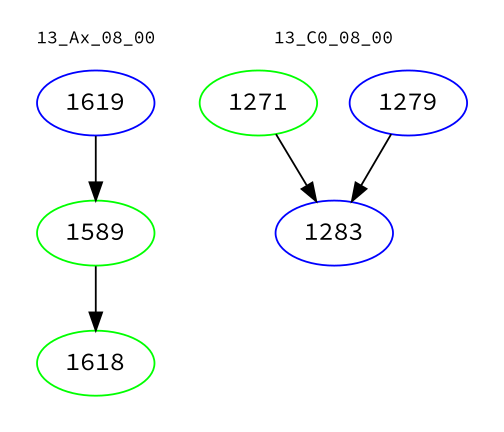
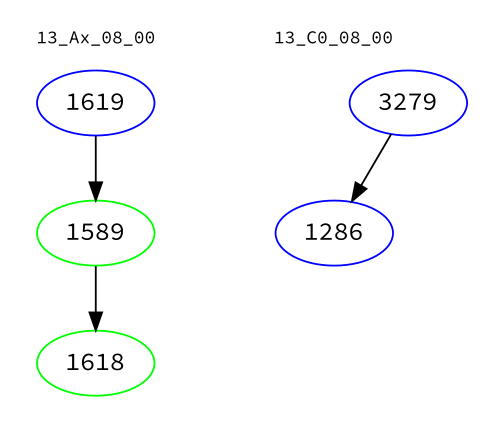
  digraph {
    fontname="Source Code Pro"
    node [color=blue fontname="Source Code Pro"]
    edge [color=black fontname="Source Code Pro"]
    n1 [label=1619]
    n2 [color=green label=1589]
    n3 [color=green label=1618]
-   n4 [label=1279]
-   n5 [color=green label=1271]
-   n6 [label=1283]
+   n4 [label=3279]
+   n6 [label=1286]
    subgraph cluster_1 {
      color=white
      fontsize=10
      label="13_Ax_08_00"
      n1
      n2
      n3
    }
    subgraph cluster_2 {
      color=white
      fontsize=10
      label="13_C0_08_00"
      n4
-     n5
      n6
    }
    n1 -> n2
    n2 -> n3
    n4 -> n6
-   n5 -> n6
  }
